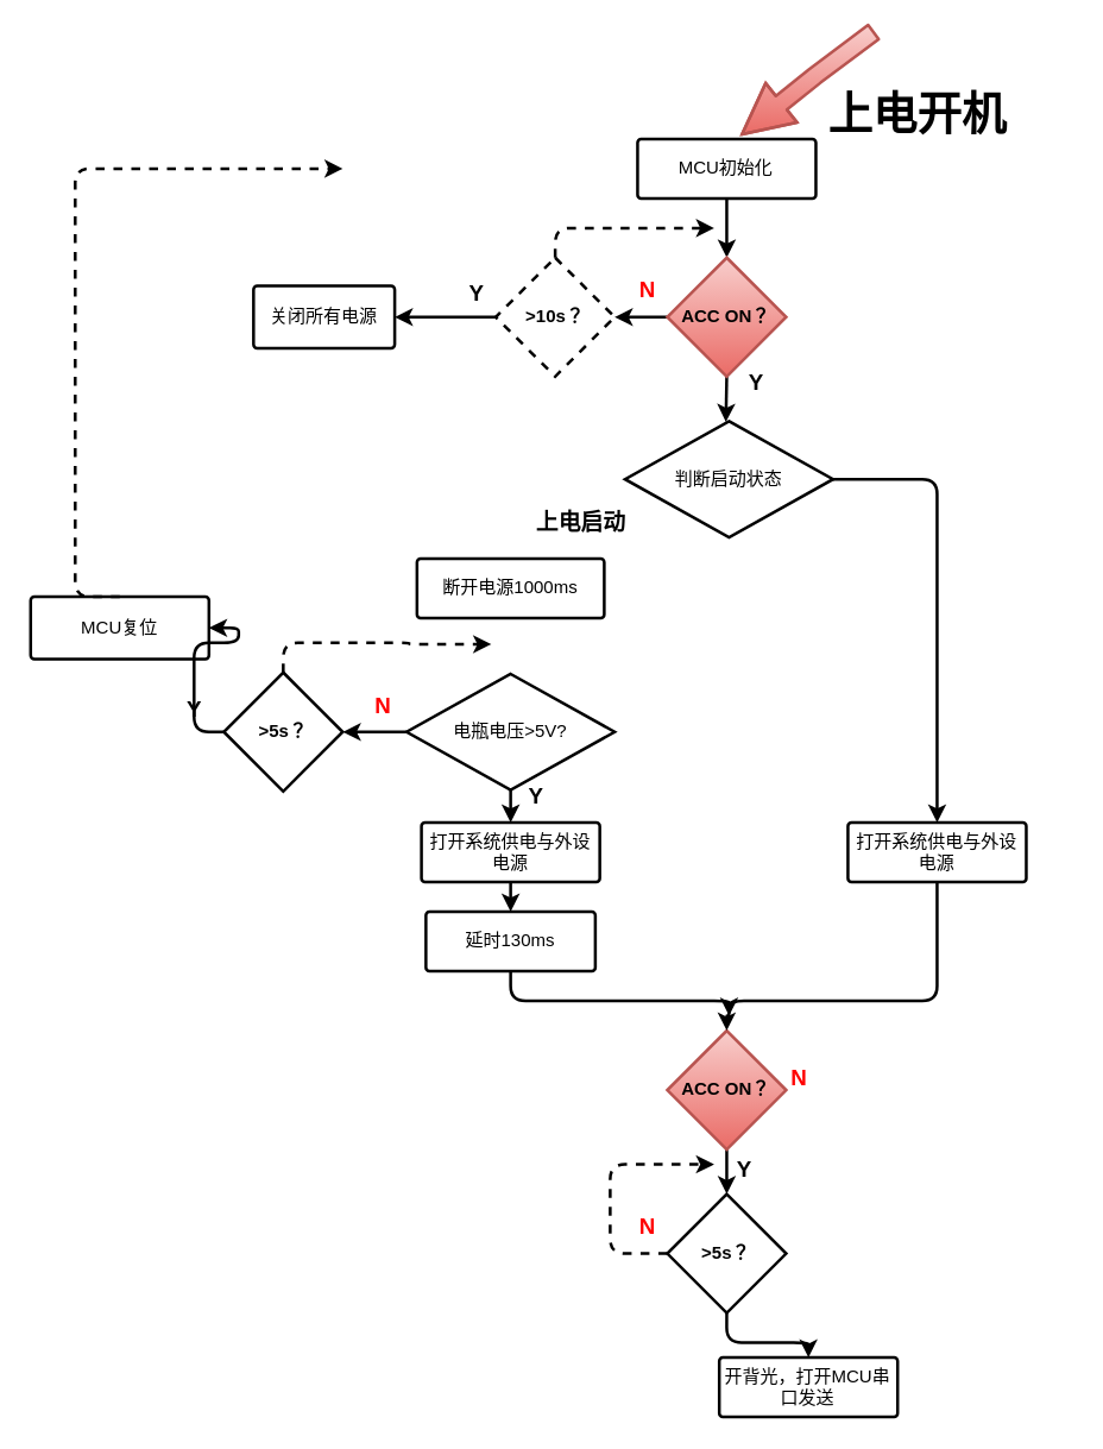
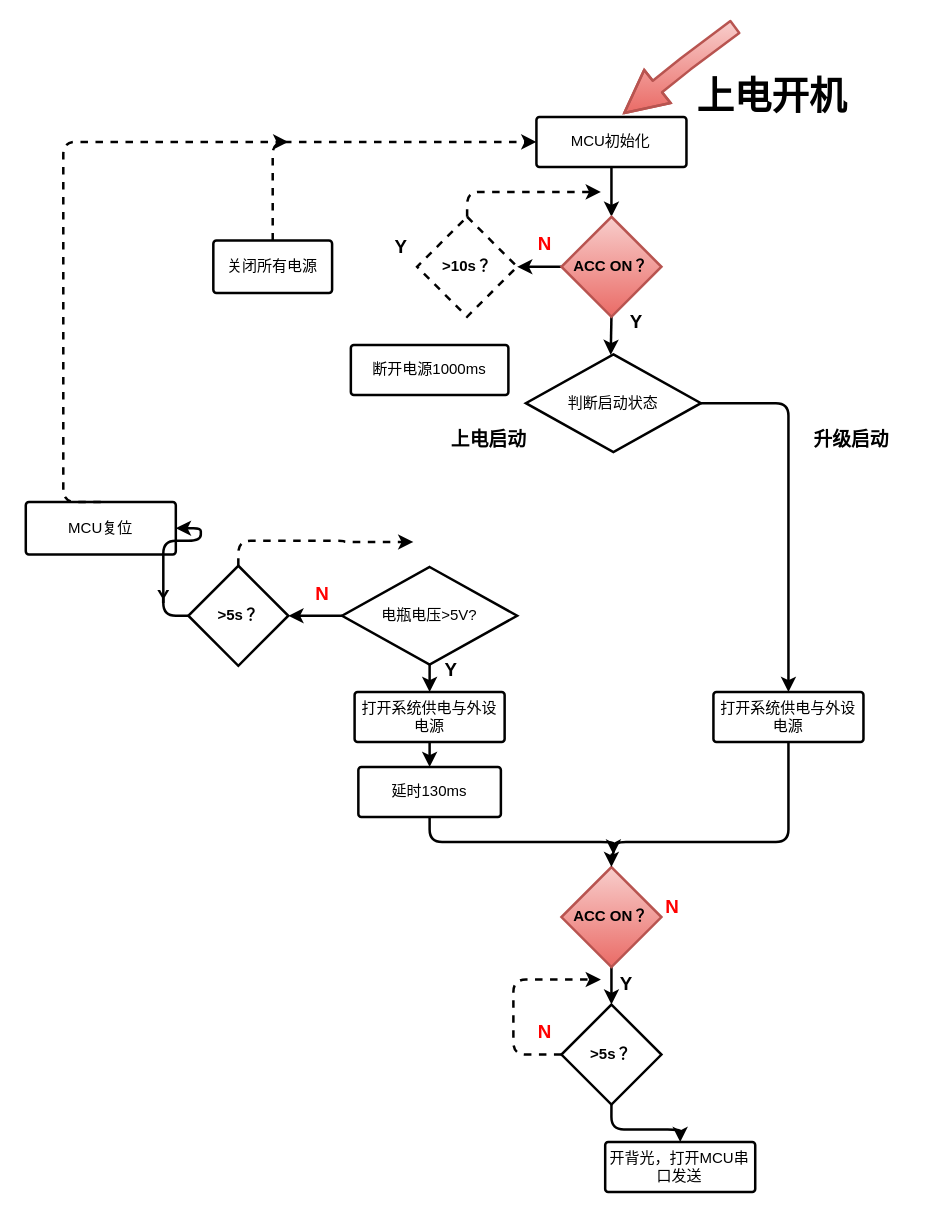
  <mxCell id="0" />
  <mxCell id="1" parent="0" />
  <mxCell id="2" value="&lt;b&gt;&lt;font style=&quot;font-size: 30px&quot;&gt;上电开机&lt;/font&gt;&lt;/b&gt;" style="text;html=1;resizable=0;points=[];autosize=1;align=left;verticalAlign=top;spacingTop=-4;fontSize=15;fontFamily=Helvetica;" vertex="1" parent="1"><mxGeometry x="555" y="55.5" width="140" height="20" as="geometry" /></mxCell>
  <mxCell id="3" style="edgeStyle=orthogonalEdgeStyle;rounded=1;orthogonalLoop=1;jettySize=auto;html=1;exitX=0.5;exitY=1;exitDx=0;exitDy=0;exitPerimeter=0;entryX=0.5;entryY=0;entryDx=0;entryDy=0;strokeWidth=2;" edge="1" parent="1" source="4" target="8"><mxGeometry relative="1" as="geometry" /></mxCell>
  <mxCell id="4" value="MCU初始化" style="strokeWidth=2;html=1;shape=mxgraph.flowchart.process;whiteSpace=wrap;fontFamily=Helvetica;align=center;" vertex="1" parent="1"><mxGeometry x="428.43" y="93" width="120" height="40" as="geometry" /></mxCell>
  <mxCell id="5" value="" style="shape=flexArrow;endArrow=classic;html=1;fillColor=#f8cecc;strokeWidth=2;fontFamily=Helvetica;fontSize=15;strokeColor=#b85450;gradientColor=#ea6b66;width=10.833;endSize=10.642;endWidth=20;" edge="1" parent="1"><mxGeometry width="50" height="50" relative="1" as="geometry"><mxPoint x="587.93" y="20.5" as="sourcePoint" /><mxPoint x="497.93" y="90.5" as="targetPoint" /><Array as="points"><mxPoint x="547.93" y="50.5" /></Array></mxGeometry></mxCell>
  <mxCell id="6" style="edgeStyle=orthogonalEdgeStyle;rounded=1;orthogonalLoop=1;jettySize=auto;html=1;exitX=0;exitY=0.5;exitDx=0;exitDy=0;strokeWidth=2;entryX=1;entryY=0.5;entryDx=0;entryDy=0;" edge="1" parent="1" source="8" target="15"><mxGeometry relative="1" as="geometry"><mxPoint x="575.001" y="212.789" as="targetPoint" /><Array as="points" /></mxGeometry></mxCell>
  <mxCell id="7" style="edgeStyle=orthogonalEdgeStyle;rounded=0;orthogonalLoop=1;jettySize=auto;html=1;exitX=0.5;exitY=1;exitDx=0;exitDy=0;entryX=0.5;entryY=0;entryDx=0;entryDy=0;entryPerimeter=0;strokeWidth=2;" edge="1" parent="1" source="8"><mxGeometry relative="1" as="geometry"><mxPoint x="487.859" y="283.357" as="targetPoint" /></mxGeometry></mxCell>
  <mxCell id="8" value="&lt;font style=&quot;vertical-align: inherit&quot;&gt;&lt;font style=&quot;vertical-align: inherit&quot;&gt;&lt;b&gt;ACC ON？&lt;/b&gt;&lt;/font&gt;&lt;/font&gt;" style="rhombus;whiteSpace=wrap;html=1;strokeWidth=2;fillColor=#f8cecc;fontFamily=Helvetica;align=center;strokeColor=#b85450;gradientColor=#ea6b66;" vertex="1" parent="1"><mxGeometry x="448.43" y="172.86" width="80" height="80" as="geometry" /></mxCell>
  <mxCell id="9" value="Y" style="text;html=1;resizable=0;points=[];autosize=1;align=center;verticalAlign=middle;spacingTop=-4;fontFamily=Helvetica;labelPosition=center;verticalLabelPosition=middle;strokeWidth=2;fontSize=15;fontStyle=1" vertex="1" parent="1"><mxGeometry x="497.93" y="252.86" width="20" height="10" as="geometry" /></mxCell>
  <mxCell id="10" value="&lt;span style=&quot;font-size: 15px&quot;&gt;&lt;font color=&quot;#ff0000&quot;&gt;N&lt;/font&gt;&lt;/span&gt;" style="text;html=1;resizable=0;points=[];autosize=1;align=left;verticalAlign=top;spacingTop=-4;fontFamily=Helvetica;strokeWidth=2;fontSize=15;fontStyle=1;fillColor=none;" vertex="1" parent="1"><mxGeometry x="428.43" y="182.86" width="30" height="20" as="geometry" /></mxCell>
+ <mxCell id="11" style="edgeStyle=orthogonalEdgeStyle;rounded=1;orthogonalLoop=1;jettySize=auto;html=1;exitX=0.5;exitY=0;exitDx=0;exitDy=0;exitPerimeter=0;entryX=0;entryY=0.5;entryDx=0;entryDy=0;entryPerimeter=0;strokeWidth=2;dashed=1;" edge="1" parent="1" source="12" target="4"><mxGeometry relative="1" as="geometry" /></mxCell>
  <mxCell id="12" value="关闭所有电源" style="strokeWidth=2;html=1;shape=mxgraph.flowchart.process;whiteSpace=wrap;fillColor=none;fontFamily=Helvetica;align=center;strokeColor=#000000;" vertex="1" parent="1"><mxGeometry x="170" y="191.86" width="95" height="42" as="geometry" /></mxCell>
- <mxCell id="13" style="edgeStyle=orthogonalEdgeStyle;rounded=1;orthogonalLoop=1;jettySize=auto;html=1;exitX=0;exitY=0.5;exitDx=0;exitDy=0;entryX=1;entryY=0.5;entryDx=0;entryDy=0;entryPerimeter=0;strokeWidth=2;" edge="1" parent="1" source="15" target="12"><mxGeometry relative="1" as="geometry" /></mxCell>
  <mxCell id="14" style="edgeStyle=orthogonalEdgeStyle;rounded=1;orthogonalLoop=1;jettySize=auto;html=1;exitX=0.5;exitY=0;exitDx=0;exitDy=0;strokeWidth=2;dashed=1;" edge="1" parent="1" source="15"><mxGeometry relative="1" as="geometry"><mxPoint x="480" y="153" as="targetPoint" /><Array as="points"><mxPoint x="373" y="153" /></Array></mxGeometry></mxCell>
  <mxCell id="15" value="&lt;font style=&quot;vertical-align: inherit&quot;&gt;&lt;font style=&quot;vertical-align: inherit&quot;&gt;&lt;b&gt;&amp;gt;10s？&lt;/b&gt;&lt;/font&gt;&lt;/font&gt;" style="rhombus;whiteSpace=wrap;html=1;strokeWidth=2;fontFamily=Helvetica;align=center;dashed=1;" vertex="1" parent="1"><mxGeometry x="333" y="172.859" width="80" height="80" as="geometry" /></mxCell>
  <mxCell id="16" style="edgeStyle=orthogonalEdgeStyle;rounded=1;orthogonalLoop=1;jettySize=auto;html=1;exitX=1;exitY=0.5;exitDx=0;exitDy=0;exitPerimeter=0;entryX=0.5;entryY=0;entryDx=0;entryDy=0;entryPerimeter=0;strokeWidth=2;" edge="1" parent="1" source="17" target="38"><mxGeometry relative="1" as="geometry"><mxPoint x="616.862" y="375.241" as="targetPoint" /><Array as="points"><mxPoint x="630" y="322" /></Array></mxGeometry></mxCell>
  <mxCell id="17" value="判断启动状态" style="strokeWidth=2;html=1;shape=mxgraph.flowchart.decision;whiteSpace=wrap;fillColor=#ffffff;fontFamily=Helvetica;align=center;strokeColor=#000000;" vertex="1" parent="1"><mxGeometry x="420" y="283" width="140" height="78" as="geometry" /></mxCell>
  <mxCell id="18" style="edgeStyle=orthogonalEdgeStyle;rounded=1;orthogonalLoop=1;jettySize=auto;html=1;exitX=0.5;exitY=1;exitDx=0;exitDy=0;exitPerimeter=0;entryX=0.5;entryY=0;entryDx=0;entryDy=0;entryPerimeter=0;strokeWidth=2;" edge="1" parent="1" source="19" target="21"><mxGeometry relative="1" as="geometry" /></mxCell>
  <mxCell id="19" value="&lt;font style=&quot;vertical-align: inherit&quot;&gt;&lt;font style=&quot;vertical-align: inherit&quot;&gt;打开系统供电与外设电源&lt;/font&gt;&lt;/font&gt;" style="strokeWidth=2;html=1;shape=mxgraph.flowchart.process;whiteSpace=wrap;fontFamily=Helvetica;align=center;" vertex="1" parent="1"><mxGeometry x="283" y="553" width="120" height="40" as="geometry" /></mxCell>
  <mxCell id="20" style="edgeStyle=orthogonalEdgeStyle;rounded=1;orthogonalLoop=1;jettySize=auto;html=1;exitX=0.5;exitY=1;exitDx=0;exitDy=0;exitPerimeter=0;strokeWidth=2;" edge="1" parent="1" source="21"><mxGeometry relative="1" as="geometry"><mxPoint x="490" y="683" as="targetPoint" /><Array as="points"><mxPoint x="343" y="673" /><mxPoint x="490" y="673" /></Array></mxGeometry></mxCell>
  <mxCell id="21" value="&lt;font style=&quot;vertical-align: inherit&quot;&gt;&lt;font style=&quot;vertical-align: inherit&quot;&gt;延时130ms&lt;/font&gt;&lt;/font&gt;" style="strokeWidth=2;html=1;shape=mxgraph.flowchart.process;whiteSpace=wrap;fontFamily=Helvetica;align=center;" vertex="1" parent="1"><mxGeometry x="286" y="613" width="114" height="40" as="geometry" /></mxCell>
- <mxCell id="22" value="&lt;font style=&quot;vertical-align: inherit&quot;&gt;&lt;font style=&quot;vertical-align: inherit&quot;&gt;断开电源1000ms&lt;/font&gt;&lt;/font&gt;" style="strokeWidth=2;html=1;shape=mxgraph.flowchart.process;whiteSpace=wrap;fontFamily=Helvetica;align=center;" vertex="1" parent="1"><mxGeometry x="280" y="375.43" width="126" height="40" as="geometry" /></mxCell>
+ <mxCell id="22" value="&lt;font style=&quot;vertical-align: inherit&quot;&gt;&lt;font style=&quot;vertical-align: inherit&quot;&gt;断开电源1000ms&lt;/font&gt;&lt;/font&gt;" style="strokeWidth=2;html=1;shape=mxgraph.flowchart.process;whiteSpace=wrap;fontFamily=Helvetica;align=center;" vertex="1" parent="1"><mxGeometry x="280" y="275.43" width="126" height="40" as="geometry" /></mxCell>
  <mxCell id="23" value="&lt;b&gt;&lt;font style=&quot;font-size: 15px&quot;&gt;上电启动&lt;/font&gt;&lt;/b&gt;" style="text;html=1;align=center;verticalAlign=middle;resizable=0;points=[];;autosize=1;" vertex="1" parent="1"><mxGeometry x="350" y="341" width="80" height="20" as="geometry" /></mxCell>
+ <mxCell id="24" value="&lt;b&gt;&lt;font style=&quot;font-size: 15px&quot;&gt;升级启动&lt;/font&gt;&lt;/b&gt;" style="text;html=1;align=center;verticalAlign=middle;resizable=0;points=[];;autosize=1;" vertex="1" parent="1"><mxGeometry x="640" y="341" width="80" height="20" as="geometry" /></mxCell>
  <mxCell id="25" style="edgeStyle=orthogonalEdgeStyle;rounded=0;orthogonalLoop=1;jettySize=auto;html=1;exitX=0;exitY=0.5;exitDx=0;exitDy=0;exitPerimeter=0;entryX=1;entryY=0.5;entryDx=0;entryDy=0;strokeWidth=2;" edge="1" parent="1" source="27" target="30"><mxGeometry relative="1" as="geometry" /></mxCell>
  <mxCell id="26" style="edgeStyle=orthogonalEdgeStyle;rounded=0;orthogonalLoop=1;jettySize=auto;html=1;exitX=0.5;exitY=1;exitDx=0;exitDy=0;exitPerimeter=0;entryX=0.5;entryY=0;entryDx=0;entryDy=0;entryPerimeter=0;strokeWidth=2;" edge="1" parent="1" source="27" target="19"><mxGeometry relative="1" as="geometry" /></mxCell>
  <mxCell id="27" value="&lt;font style=&quot;vertical-align: inherit&quot;&gt;&lt;font style=&quot;vertical-align: inherit&quot;&gt;&lt;font style=&quot;vertical-align: inherit&quot;&gt;&lt;font style=&quot;vertical-align: inherit&quot;&gt;&lt;font style=&quot;vertical-align: inherit&quot;&gt;&lt;font style=&quot;vertical-align: inherit&quot;&gt;&lt;font style=&quot;vertical-align: inherit&quot;&gt;&lt;font style=&quot;vertical-align: inherit&quot;&gt;电瓶电压&amp;gt;5V?&lt;/font&gt;&lt;/font&gt;&lt;/font&gt;&lt;/font&gt;&lt;/font&gt;&lt;/font&gt;&lt;/font&gt;&lt;/font&gt;" style="strokeWidth=2;html=1;shape=mxgraph.flowchart.decision;whiteSpace=wrap;fillColor=#ffffff;fontFamily=Helvetica;align=center;strokeColor=#000000;" vertex="1" parent="1"><mxGeometry x="273" y="453" width="140" height="78" as="geometry" /></mxCell>
  <mxCell id="28" style="edgeStyle=orthogonalEdgeStyle;rounded=1;orthogonalLoop=1;jettySize=auto;html=1;exitX=0.5;exitY=0;exitDx=0;exitDy=0;strokeWidth=2;dashed=1;" edge="1" parent="1" source="30"><mxGeometry relative="1" as="geometry"><mxPoint x="330" y="433" as="targetPoint" /><Array as="points"><mxPoint x="190" y="432" /><mxPoint x="275" y="432" /></Array></mxGeometry></mxCell>
  <mxCell id="29" style="edgeStyle=orthogonalEdgeStyle;rounded=1;orthogonalLoop=1;jettySize=auto;html=1;exitX=0;exitY=0.5;exitDx=0;exitDy=0;strokeWidth=2;entryX=1;entryY=0.5;entryDx=0;entryDy=0;entryPerimeter=0;" edge="1" parent="1" source="30" target="45"><mxGeometry relative="1" as="geometry"><mxPoint x="120" y="492" as="targetPoint" /></mxGeometry></mxCell>
  <mxCell id="30" value="&lt;font style=&quot;vertical-align: inherit&quot;&gt;&lt;font style=&quot;vertical-align: inherit&quot;&gt;&lt;b&gt;&amp;gt;5s？&lt;/b&gt;&lt;/font&gt;&lt;/font&gt;" style="rhombus;whiteSpace=wrap;html=1;strokeWidth=2;fontFamily=Helvetica;align=center;" vertex="1" parent="1"><mxGeometry x="150" y="451.999" width="80" height="80" as="geometry" /></mxCell>
  <mxCell id="31" value="&lt;span style=&quot;font-size: 15px&quot;&gt;&lt;font color=&quot;#ff0000&quot;&gt;N&lt;/font&gt;&lt;/span&gt;" style="text;html=1;resizable=0;points=[];autosize=1;align=left;verticalAlign=top;spacingTop=-4;fontFamily=Helvetica;strokeWidth=2;fontSize=15;fontStyle=1;fillColor=none;" vertex="1" parent="1"><mxGeometry x="250" y="463" width="30" height="20" as="geometry" /></mxCell>
  <mxCell id="32" style="edgeStyle=orthogonalEdgeStyle;rounded=1;orthogonalLoop=1;jettySize=auto;html=1;exitX=0;exitY=0.5;exitDx=0;exitDy=0;strokeWidth=2;dashed=1;" edge="1" parent="1" source="34"><mxGeometry relative="1" as="geometry"><mxPoint x="480" y="783" as="targetPoint" /><Array as="points"><mxPoint x="410" y="843" /><mxPoint x="410" y="783" /></Array></mxGeometry></mxCell>
  <mxCell id="33" style="edgeStyle=orthogonalEdgeStyle;rounded=1;orthogonalLoop=1;jettySize=auto;html=1;exitX=0.5;exitY=1;exitDx=0;exitDy=0;entryX=0.5;entryY=0;entryDx=0;entryDy=0;entryPerimeter=0;strokeWidth=2;" edge="1" parent="1" source="34" target="43"><mxGeometry relative="1" as="geometry" /></mxCell>
  <mxCell id="34" value="&lt;font style=&quot;vertical-align: inherit&quot;&gt;&lt;font style=&quot;vertical-align: inherit&quot;&gt;&lt;b&gt;&amp;gt;5s？&lt;/b&gt;&lt;/font&gt;&lt;/font&gt;" style="rhombus;whiteSpace=wrap;html=1;strokeWidth=2;fontFamily=Helvetica;align=center;" vertex="1" parent="1"><mxGeometry x="448.43" y="802.999" width="80" height="80" as="geometry" /></mxCell>
  <mxCell id="35" style="edgeStyle=orthogonalEdgeStyle;rounded=1;orthogonalLoop=1;jettySize=auto;html=1;exitX=0.5;exitY=1;exitDx=0;exitDy=0;entryX=0.5;entryY=0;entryDx=0;entryDy=0;strokeWidth=2;" edge="1" parent="1" source="36" target="34"><mxGeometry relative="1" as="geometry" /></mxCell>
  <mxCell id="36" value="&lt;font style=&quot;vertical-align: inherit&quot;&gt;&lt;font style=&quot;vertical-align: inherit&quot;&gt;&lt;b&gt;ACC ON？&lt;/b&gt;&lt;/font&gt;&lt;/font&gt;" style="rhombus;whiteSpace=wrap;html=1;strokeWidth=2;fillColor=#f8cecc;fontFamily=Helvetica;align=center;strokeColor=#b85450;gradientColor=#ea6b66;" vertex="1" parent="1"><mxGeometry x="448.43" y="693" width="80" height="80" as="geometry" /></mxCell>
  <mxCell id="37" style="edgeStyle=orthogonalEdgeStyle;rounded=1;orthogonalLoop=1;jettySize=auto;html=1;exitX=0.5;exitY=1;exitDx=0;exitDy=0;exitPerimeter=0;strokeWidth=2;entryX=0.5;entryY=0;entryDx=0;entryDy=0;" edge="1" parent="1" source="38" target="36"><mxGeometry relative="1" as="geometry"><mxPoint x="489" y="683" as="targetPoint" /><Array as="points"><mxPoint x="630" y="673" /><mxPoint x="490" y="673" /><mxPoint x="490" y="683" /><mxPoint x="489" y="683" /></Array></mxGeometry></mxCell>
  <mxCell id="38" value="&lt;font style=&quot;vertical-align: inherit&quot;&gt;&lt;font style=&quot;vertical-align: inherit&quot;&gt;打开系统供电与外设电源&lt;/font&gt;&lt;/font&gt;" style="strokeWidth=2;html=1;shape=mxgraph.flowchart.process;whiteSpace=wrap;fontFamily=Helvetica;align=center;" vertex="1" parent="1"><mxGeometry x="570" y="553" width="120" height="40" as="geometry" /></mxCell>
  <mxCell id="39" value="&lt;span style=&quot;font-size: 15px&quot;&gt;&lt;font color=&quot;#ff0000&quot;&gt;N&lt;/font&gt;&lt;/span&gt;" style="text;html=1;resizable=0;points=[];autosize=1;align=left;verticalAlign=top;spacingTop=-4;fontFamily=Helvetica;strokeWidth=2;fontSize=15;fontStyle=1;fillColor=none;" vertex="1" parent="1"><mxGeometry x="530" y="713" width="30" height="20" as="geometry" /></mxCell>
  <mxCell id="40" value="Y" style="text;html=1;resizable=0;points=[];autosize=1;align=center;verticalAlign=middle;spacingTop=-4;fontFamily=Helvetica;labelPosition=center;verticalLabelPosition=middle;strokeWidth=2;fontSize=15;fontStyle=1" vertex="1" parent="1"><mxGeometry x="350" y="532" width="20" height="10" as="geometry" /></mxCell>
  <mxCell id="41" value="Y" style="text;html=1;resizable=0;points=[];autosize=1;align=center;verticalAlign=middle;spacingTop=-4;fontFamily=Helvetica;labelPosition=center;verticalLabelPosition=middle;strokeWidth=2;fontSize=15;fontStyle=1" vertex="1" parent="1"><mxGeometry x="490" y="783" width="20" height="10" as="geometry" /></mxCell>
  <mxCell id="42" value="&lt;span style=&quot;font-size: 15px&quot;&gt;&lt;font color=&quot;#ff0000&quot;&gt;N&lt;/font&gt;&lt;/span&gt;" style="text;html=1;resizable=0;points=[];autosize=1;align=left;verticalAlign=top;spacingTop=-4;fontFamily=Helvetica;strokeWidth=2;fontSize=15;fontStyle=1;fillColor=none;" vertex="1" parent="1"><mxGeometry x="428.43" y="813" width="30" height="20" as="geometry" /></mxCell>
  <mxCell id="43" value="开背光，打开MCU串口发送" style="strokeWidth=2;html=1;shape=mxgraph.flowchart.process;whiteSpace=wrap;fontFamily=Helvetica;align=center;" vertex="1" parent="1"><mxGeometry x="483.43" y="913" width="120" height="40" as="geometry" /></mxCell>
  <mxCell id="44" style="edgeStyle=orthogonalEdgeStyle;rounded=1;orthogonalLoop=1;jettySize=auto;html=1;exitX=0.5;exitY=0;exitDx=0;exitDy=0;exitPerimeter=0;strokeWidth=2;dashed=1;" edge="1" parent="1" source="45"><mxGeometry relative="1" as="geometry"><mxPoint x="230" y="113" as="targetPoint" /><Array as="points"><mxPoint x="50" y="113" /></Array></mxGeometry></mxCell>
  <mxCell id="45" value="MCU复位" style="strokeWidth=2;html=1;shape=mxgraph.flowchart.process;whiteSpace=wrap;fillColor=none;fontFamily=Helvetica;align=center;strokeColor=#000000;" vertex="1" parent="1"><mxGeometry x="20" y="401" width="120" height="42" as="geometry" /></mxCell>
  <mxCell id="46" value="Y" style="text;html=1;resizable=0;points=[];autosize=1;align=center;verticalAlign=middle;spacingTop=-4;fontFamily=Helvetica;labelPosition=center;verticalLabelPosition=middle;strokeWidth=2;fontSize=15;fontStyle=1" vertex="1" parent="1"><mxGeometry x="310" y="192.86" width="20" height="10" as="geometry" /></mxCell>
  <mxCell id="47" value="Y" style="text;html=1;resizable=0;points=[];autosize=1;align=center;verticalAlign=middle;spacingTop=-4;fontFamily=Helvetica;labelPosition=center;verticalLabelPosition=middle;strokeWidth=2;fontSize=15;fontStyle=1" vertex="1" parent="1"><mxGeometry x="120" y="473" width="20" height="10" as="geometry" /></mxCell>
